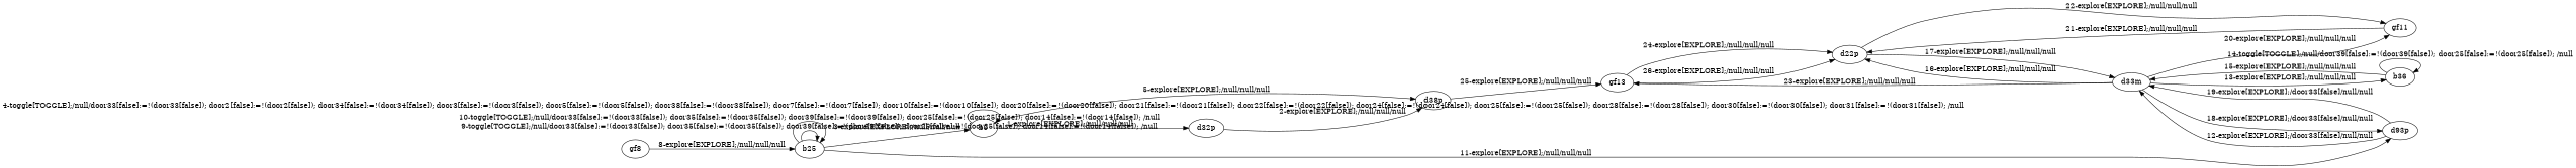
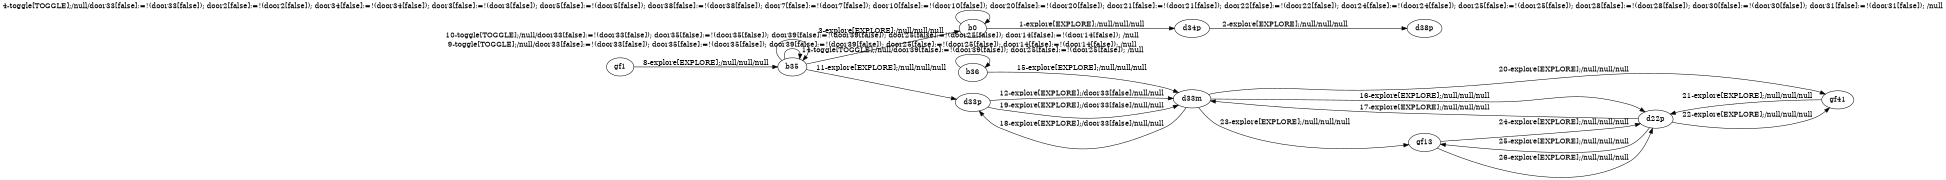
  digraph {
    rankdir=LR
    b0
-   d34p [label=d32p]
+   d34p
    d38p
-   gf1 [label=gf8]
-   b25
-   d33p [label=d93p]
+   gf1
+   b25 [label=b35]
+   d33p
    d33m
    b36
    n9 [label=d22p]
-   gf11
+   gf11 [label=gf41]
    gf13
    b0 -> b0 [label="4-toggle[TOGGLE];/null/door33[false]:=!(door33[false]); door2[false]:=!(door2[false]); door34[false]:=!(door34[false]); door3[false]:=!(door3[false]); door5[false]:=!(door5[false]); door38[false]:=!(door38[false]); door7[false]:=!(door7[false]); door10[false]:=!(door10[false]); door20[false]:=!(door20[false]); door21[false]:=!(door21[false]); door22[false]:=!(door22[false]); door24[false]:=!(door24[false]); door25[false]:=!(door25[false]); door28[false]:=!(door28[false]); door30[false]:=!(door30[false]); door31[false]:=!(door31[false]); /null"]
    b0 -> d34p [label="1-explore[EXPLORE];/null/null/null"]
-   b0 -> d38p [label="5-explore[EXPLORE];/null/null/null"]
    d34p -> d38p [label="2-explore[EXPLORE];/null/null/null"]
    gf1 -> b25 [label="8-explore[EXPLORE];/null/null/null"]
    b25 -> b0 [label="3-explore[EXPLORE];/null/null/null"]
    b25 -> b25 [label="9-toggle[TOGGLE];/null/door33[false]:=!(door33[false]); door35[false]:=!(door35[false]); door39[false]:=!(door39[false]); door25[false]:=!(door25[false]); door14[false]:=!(door14[false]); /null"]
    b25 -> b25 [label="10-toggle[TOGGLE];/null/door33[false]:=!(door33[false]); door35[false]:=!(door35[false]); door39[false]:=!(door39[false]); door25[false]:=!(door25[false]); door14[false]:=!(door14[false]); /null"]
    b25 -> d33p [label="11-explore[EXPLORE];/null/null/null"]
    d33p -> d33m [label="12-explore[EXPLORE];/door33[false]/null/null"]
    d33p -> d33m [label="19-explore[EXPLORE];/door33[false]/null/null"]
    d33m -> d33p [label="18-explore[EXPLORE];/door33[false]/null/null"]
-   d33m -> b36 [label="13-explore[EXPLORE];/null/null/null"]
    d33m -> n9 [label="16-explore[EXPLORE];/null/null/null"]
    d33m -> gf11 [label="20-explore[EXPLORE];/null/null/null"]
    d33m -> gf13 [label="23-explore[EXPLORE];/null/null/null"]
    b36 -> d33m [label="15-explore[EXPLORE];/null/null/null"]
    b36 -> b36 [label="14-toggle[TOGGLE];/null/door39[false]:=!(door39[false]); door25[false]:=!(door25[false]); /null"]
    n9 -> d33m [label="17-explore[EXPLORE];/null/null/null"]
    n9 -> gf11 [label="22-explore[EXPLORE];/null/null/null"]
-   d38p -> gf13 [label="25-explore[EXPLORE];/null/null/null"]
+   n9 -> gf13 [label="25-explore[EXPLORE];/null/null/null"]
    gf11 -> n9 [label="21-explore[EXPLORE];/null/null/null"]
    gf13 -> n9 [label="24-explore[EXPLORE];/null/null/null"]
    gf13 -> n9 [label="26-explore[EXPLORE];/null/null/null"]
  }
